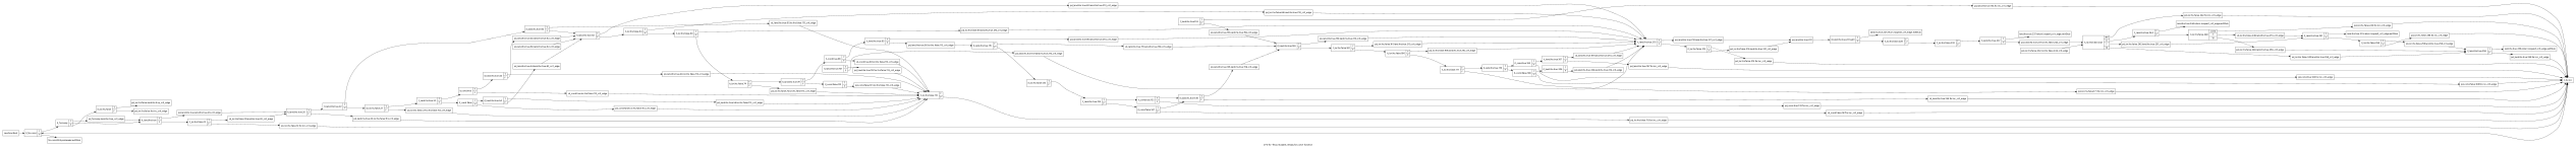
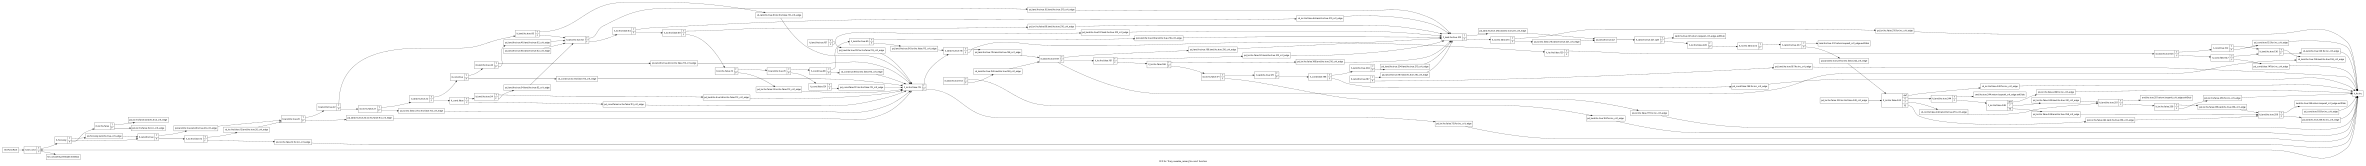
  digraph {
    fontname=Inter
    label="CFG for 'find_reusable_reload_for.cond' function"
    rankdir=LR
    node [fontname=Inter shape=record]
    edge [fontname=Inter]
    n1 [label="{newFuncRoot}"]
    n2 [label="{it_for.cond|{<s0>T|<s1>F}}"]
    n3 [label="{for.cond.265.preheader.exitStub}"]
    n4 [label="{it_for.body|{<s0>T|<s1>F}}"]
    n5 [label="{pd_for.body.land.lhs.true_crit_edge}"]
    n6 [label="{it_lor.lhs.false|{<s0>T|<s1>F}}"]
    n7 [label="{it_land.lhs.true|{<s0>T|<s1>F}}"]
    n8 [label="{land.lhs.true.221.return.loopexit_crit_edge.exitStub}"]
    n9 [label="{land.lhs.true.237.return.loopexit_crit_edge.exitStub}"]
    n10 [label="{land.lhs.true.244.return.loopexit_crit_edge.exitStub}"]
    n11 [label="{land.lhs.true.251.return.loopexit_crit_edge.exitStub}"]
    n12 [label="{land.lhs.true.258.return.loopexit_crit_edge.exitStub}"]
    n13 [label="{pd_lor.lhs.false.land.lhs.true_crit_edge}"]
    n14 [label="{pd_lor.lhs.false.for.inc_crit_edge}"]
    n15 [label="{pd_land.lhs.true.land.lhs.true.20_crit_edge}"]
    n16 [label="{it_lor.lhs.false.12|{<s0>T|<s1>F}}"]
    n17 [label="{it_for.inc}"]
    n18 [label="{it_land.lhs.true.20|{<s0>T|<s1>F}}"]
    n19 [label="{pd_lor.lhs.false.12.land.lhs.true.20_crit_edge}"]
    n20 [label="{pd_lor.lhs.false.12.for.inc_crit_edge}"]
    n21 [label="{it_land.lhs.true.22|{<s0>T|<s1>F}}"]
    n22 [label="{pd_land.lhs.true.20.lor.lhs.false.113_crit_edge}"]
    n23 [label="{it_land.lhs.true.60|{<s0>T|<s1>F}}"]
    n24 [label="{it_lor.lhs.false.27|{<s0>T|<s1>F}}"]
    n25 [label="{it_lor.lhs.false.113|{<s0>T|<s1>F}}"]
    n26 [label="{pd_land.lhs.true.60.lor.lhs.false.113_crit_edge}"]
    n27 [label="{it_land.lhs.true.62|{<s0>T|<s1>F}}"]
    n28 [label="{it_land.lhs.true.32|{<s0>T|<s1>F}}"]
    n29 [label="{pd_lor.lhs.false.27.lor.lhs.false.113_crit_edge}"]
    n30 [label="{it_land.lhs.true.115|{<s0>T|<s1>F}}"]
    n31 [label="{pd_lor.lhs.false.113.for.inc_crit_edge}"]
    n32 [label="{pd_land.lhs.true.115.land.lhs.true.159_crit_edge}"]
    n33 [label="{it_lor.lhs.false.120|{<s0>T|<s1>F}}"]
    n34 [label="{pd_land.lhs.true.60.land.lhs.true.62_crit_edge}"]
    n35 [label="{it_cond.true|{<s0>T|<s1>F}}"]
    n36 [label="{it_cond.false|{<s0>T|<s1>F}}"]
    n37 [label="{it_land.lhs.true.40|{<s0>T|<s1>F}}"]
    n38 [label="{pd_cond.true.lor.lhs.false.113_crit_edge}"]
    n39 [label="{it_land.lhs.true.54|{<s0>T|<s1>F}}"]
    n40 [label="{pd_cond.false.lor.lhs.false.113_crit_edge}"]
    n41 [label="{pd_land.lhs.true.40.lor.lhs.false.113_crit_edge}"]
    n42 [label="{pd_land.lhs.true.40.land.lhs.true.62_crit_edge}"]
    n43 [label="{pd_land.lhs.true.54.lor.lhs.false.113_crit_edge}"]
    n44 [label="{pd_land.lhs.true.54.land.lhs.true.62_crit_edge}"]
    n45 [label="{pd_land.lhs.true.62.land.lhs.true.210_crit_edge}"]
    n46 [label="{it_lor.lhs.false.64|{<s0>T|<s1>F}}"]
    n47 [label="{it_land.lhs.true.210|{<s0>T|<s1>F}}"]
    n48 [label="{pd_lor.lhs.false.64.land.lhs.true.210_crit_edge}"]
    n49 [label="{it_lor.lhs.false.69|{<s0>T|<s1>F}}"]
    n50 [label="{pd_land.lhs.true.210.land.lhs.true.221_crit_edge}"]
    n51 [label="{it_lor.lhs.false.215|{<s0>T|<s1>F}}"]
    n52 [label="{pd_lor.lhs.false.69.land.lhs.true.210_crit_edge}"]
    n53 [label="{it_lor.lhs.false.74|{<s0>T|<s1>F}}"]
    n54 [label="{it_land.lhs.true.79|{<s0>T|<s1>F}}"]
    n55 [label="{pd_lor.lhs.false.74.lor.lhs.false.113_crit_edge}"]
    n56 [label="{it_cond.true.86|{<s0>T|<s1>F}}"]
    n57 [label="{it_cond.false.101|{<s0>T|<s1>F}}"]
    n58 [label="{it_land.lhs.true.90|{<s0>T|<s1>F}}"]
    n59 [label="{pd_cond.true.86.lor.lhs.false.113_crit_edge}"]
    n60 [label="{pd_cond.false.101.lor.lhs.false.113_crit_edge}"]
    n61 [label="{pd_land.lhs.true.90.land.lhs.true.210_crit_edge}"]
    n62 [label="{pd_land.lhs.true.90.lor.lhs.false.113_crit_edge}"]
    n63 [label="{it_land.lhs.true.107|{<s0>T|<s1>F}}"]
    n64 [label="{pd_land.lhs.true.107.lor.lhs.false.113_crit_edge}"]
    n65 [label="{pd_land.lhs.true.107.land.lhs.true.210_crit_edge}"]
    n66 [label="{pd_land.lhs.true.221}"]
    n67 [label="{pd_lor.lhs.false.215.for.inc_crit_edge}"]
    n68 [label="{pd_lor.lhs.false.215.land.lhs.true.221_crit_edge}"]
    n69 [label="{it_land.lhs.true.159|{<s0>T|<s1>F}}"]
    n70 [label="{it_land.lhs.true.125|{<s0>T|<s1>F}}"]
    n71 [label="{pd_land.lhs.true.159.land.lhs.true.210_crit_edge}"]
    n72 [label="{it_lor.lhs.false.161|{<s0>T|<s1>F}}"]
    n73 [label="{it_cond.true.132|{<s0>T|<s1>F}}"]
    n74 [label="{it_cond.false.147|{<s0>T|<s1>F}}"]
    n75 [label="{it_land.lhs.true.136|{<s0>T|<s1>F}}"]
    n76 [label="{pd_cond.true.132.for.inc_crit_edge}"]
    n77 [label="{pd_cond.false.147.for.inc_crit_edge}"]
    n78 [label="{pd_land.lhs.true.136.land.lhs.true.159_crit_edge}"]
    n79 [label="{pd_land.lhs.true.136.for.inc_crit_edge}"]
    n80 [label="{it_land.lhs.true.153|{<s0>T|<s1>F}}"]
    n81 [label="{pd_land.lhs.true.153.for.inc_crit_edge}"]
    n82 [label="{pd_land.lhs.true.153.land.lhs.true.159_crit_edge}"]
    n83 [label="{pd_lor.lhs.false.161.land.lhs.true.210_crit_edge}"]
    n84 [label="{it_lor.lhs.false.166|{<s0>T|<s1>F}}"]
    n85 [label="{pd_lor.lhs.false.166.land.lhs.true.210_crit_edge}"]
    n86 [label="{it_lor.lhs.false.171|{<s0>T|<s1>F}}"]
    n87 [label="{it_land.lhs.true.176|{<s0>T|<s1>F}}"]
    n88 [label="{pd_lor.lhs.false.171.for.inc_crit_edge}"]
-   n89 [label="{it_cond.true.183|{<s0>T|<s1>F}}"]
    n90 [label="{it_cond.false.198|{<s0>T|<s1>F}}"]
    n91 [label="{it_land.lhs.true.187|{<s0>T|<s1>F}}"]
    n92 [label="{pd_cond.true.183.for.inc_crit_edge}"]
    n93 [label="{it_land.lhs.true.204|{<s0>T|<s1>F}}"]
    n94 [label="{pd_cond.false.198.for.inc_crit_edge}"]
    n95 [label="{pd_land.lhs.true.187.land.lhs.true.210_crit_edge}"]
    n96 [label="{pd_land.lhs.true.187.for.inc_crit_edge}"]
    n97 [label="{pd_land.lhs.true.204.land.lhs.true.210_crit_edge}"]
    n98 [label="{it_land.lhs.true.221.split|{<s0>T|<s1>F}}"]
    n99 [label="{it_lor.lhs.false.228|{<s0>T|<s1>F}}"]
    n100 [label="{it_lor.lhs.false.232|{<s0>T|<s1>F}}"]
    n101 [label="{it_land.lhs.true.237|{<s0>T|<s1>F}}"]
    n102 [label="{pd_land.lhs.true.237.lor.lhs.false.242_crit_edge}"]
    n103 [label="{pd_lor.lhs.false.232.lor.lhs.false.242_crit_edge}"]
    n104 [label="{it_lor.lhs.false.242|{<s0>def|<s1>0|<s2>7|<s3>10}}"]
    n105 [label="{pd_lor.lhs.false.242.for.inc_crit_edge}"]
    n106 [label="{it_land.lhs.true.244|{<s0>T|<s1>F}}"]
    n107 [label="{pd_lor.lhs.false.242.land.lhs.true.251_crit_edge}"]
    n108 [label="{pd_lor.lhs.false.242.land.lhs.true.258_crit_edge}"]
-   n109 [label="{it_lor.lhs.false.249|{<s0>cond|<s1>7|<s2>10}}"]
+   n109 [label="{it_lor.lhs.false.249|{<s0>def|<s1>7|<s2>10}}"]
    n110 [label="{it_land.lhs.true.251|{<s0>T|<s1>F}}"]
    n111 [label="{it_land.lhs.true.258|{<s0>T|<s1>F}}"]
    n112 [label="{pd_lor.lhs.false.249.for.inc_crit_edge}"]
    n113 [label="{pd_lor.lhs.false.249.land.lhs.true.251_crit_edge}"]
    n114 [label="{pd_lor.lhs.false.249.land.lhs.true.258_crit_edge}"]
    n115 [label="{it_lor.lhs.false.256|{<s0>T|<s1>F}}"]
    n116 [label="{pd_land.lhs.true.258.for.inc_crit_edge}"]
    n117 [label="{pd_lor.lhs.false.256.land.lhs.true.258_crit_edge}"]
    n118 [label="{pd_lor.lhs.false.256.for.inc_crit_edge}"]
    n1 -> n2
    n2 -> n3 [tailport=s1]
    n2 -> n4 [tailport=s0]
    n4 -> n5 [tailport=s0]
    n4 -> n6 [tailport=s1]
    n4 -> n7
    n5 -> n7
    n6 -> n13 [tailport=s0]
    n6 -> n14 [tailport=s1]
    n7 -> n15 [tailport=s0]
    n7 -> n16 [tailport=s1]
    n15 -> n18
    n16 -> n19 [tailport=s0]
    n16 -> n20 [tailport=s1]
    n17 -> n2
    n18 -> n21 [tailport=s0]
    n18 -> n22 [tailport=s1]
    n19 -> n18
    n20 -> n17
    n21 -> n23 [tailport=s0]
    n21 -> n24 [tailport=s1]
    n22 -> n25
    n23 -> n26 [tailport=s0]
    n23 -> n27 [tailport=s1]
    n24 -> n28 [tailport=s0]
    n24 -> n29 [tailport=s1]
+   n25 -> n30 [tailport=s0]
    n25 -> n31 [tailport=s1]
    n26 -> n25
    n27 -> n45 [tailport=s0]
    n27 -> n46 [tailport=s1]
    n28 -> n35 [tailport=s0]
    n28 -> n36 [tailport=s1]
    n29 -> n25
    n30 -> n32 [tailport=s0]
    n30 -> n33 [tailport=s1]
    n31 -> n17
    n32 -> n69
    n33 -> n70 [tailport=s0]
    n34 -> n27
    n35 -> n37 [tailport=s0]
    n35 -> n38 [tailport=s1]
    n36 -> n39 [tailport=s0]
    n36 -> n40 [tailport=s1]
    n37 -> n41 [tailport=s0]
    n37 -> n42 [tailport=s1]
    n38 -> n25
    n39 -> n43 [tailport=s0]
    n39 -> n44 [tailport=s1]
    n40 -> n25
    n41 -> n25
    n42 -> n27
    n43 -> n25
    n44 -> n27
    n45 -> n47
    n46 -> n48 [tailport=s0]
    n46 -> n49 [tailport=s1]
    n47 -> n50 [tailport=s0]
    n47 -> n51 [tailport=s1]
    n48 -> n47
    n49 -> n52 [tailport=s0]
    n49 -> n53 [tailport=s1]
    n50 -> n66
    n51 -> n67 [tailport=s0]
    n51 -> n68 [tailport=s1]
    n52 -> n47
    n53 -> n54 [tailport=s0]
    n53 -> n55 [tailport=s1]
    n54 -> n56 [tailport=s0]
    n54 -> n57 [tailport=s1]
    n55 -> n25
    n56 -> n58 [tailport=s0]
    n56 -> n59 [tailport=s1]
    n57 -> n60 [tailport=s1]
    n58 -> n61 [tailport=s0]
    n58 -> n62 [tailport=s1]
    n59 -> n25
    n60 -> n25
    n61 -> n47
    n62 -> n30
    n63 -> n64 [tailport=s0]
    n63 -> n65 [tailport=s1]
    n64 -> n25
    n65 -> n47
    n66 -> n98
    n67 -> n17
    n68 -> n66
    n69 -> n71 [tailport=s0]
    n69 -> n72 [tailport=s1]
    n70 -> n73 [tailport=s0]
    n70 -> n74 [tailport=s1]
    n71 -> n47
    n72 -> n83 [tailport=s0]
    n72 -> n84 [tailport=s1]
    n73 -> n75 [tailport=s0]
    n73 -> n76 [tailport=s1]
    n74 -> n75 [tailport=s0]
    n74 -> n77 [tailport=s1]
    n75 -> n78 [tailport=s0]
    n75 -> n79 [tailport=s1]
    n76 -> n17
    n77 -> n17
-   n78 -> n69
+   n69 -> n78
    n79 -> n17
    n80 -> n81 [tailport=s0]
    n80 -> n82 [tailport=s1]
    n81 -> n17
    n82 -> n69
    n83 -> n47
    n84 -> n85 [tailport=s0]
    n84 -> n86 [tailport=s1]
    n85 -> n47
    n86 -> n87 [tailport=s0]
    n86 -> n88 [tailport=s1]
-   n87 -> n89 [tailport=s0]
    n87 -> n90 [tailport=s1]
    n88 -> n17
-   n89 -> n91 [tailport=s0]
-   n89 -> n92 [tailport=s1]
    n90 -> n93 [tailport=s0]
    n90 -> n94 [tailport=s1]
    n91 -> n95 [tailport=s0]
    n91 -> n96 [tailport=s1]
    n92 -> n17
    n93 -> n97 [tailport=s1]
    n94 -> n17
    n95 -> n47
    n96 -> n17
    n97 -> n47
    n98 -> n8 [tailport=s0]
    n98 -> n99 [tailport=s1]
    n99 -> n100 [tailport=s1]
    n100 -> n101 [tailport=s0]
    n101 -> n9 [tailport=s0]
    n101 -> n102 [tailport=s1]
    n102 -> n104
    n103 -> n104
    n104 -> n105 [tailport=s0]
    n104 -> n106 [tailport=s1]
    n104 -> n107 [tailport=s2]
    n104 -> n108 [tailport=s3]
    n105 -> n17
    n106 -> n10 [tailport=s0]
    n106 -> n109 [tailport=s1]
    n107 -> n110
    n108 -> n111
    n109 -> n112 [tailport=s0]
    n109 -> n113 [tailport=s1]
    n109 -> n114 [tailport=s2]
    n110 -> n11 [tailport=s0]
    n110 -> n115 [tailport=s1]
    n111 -> n12 [tailport=s0]
    n111 -> n116 [tailport=s1]
    n112 -> n17
    n113 -> n110
    n114 -> n111
    n115 -> n117 [tailport=s0]
    n115 -> n118 [tailport=s1]
    n116 -> n17
    n117 -> n111
    n118 -> n17
  }
